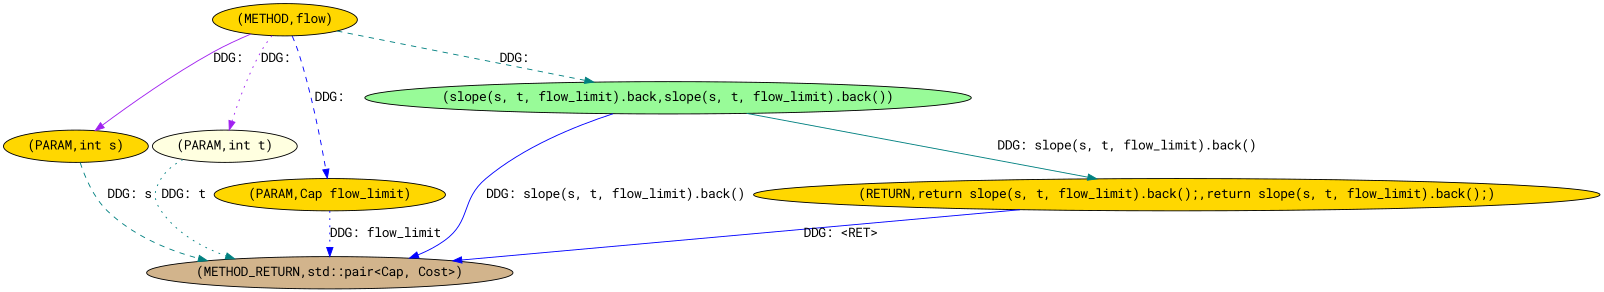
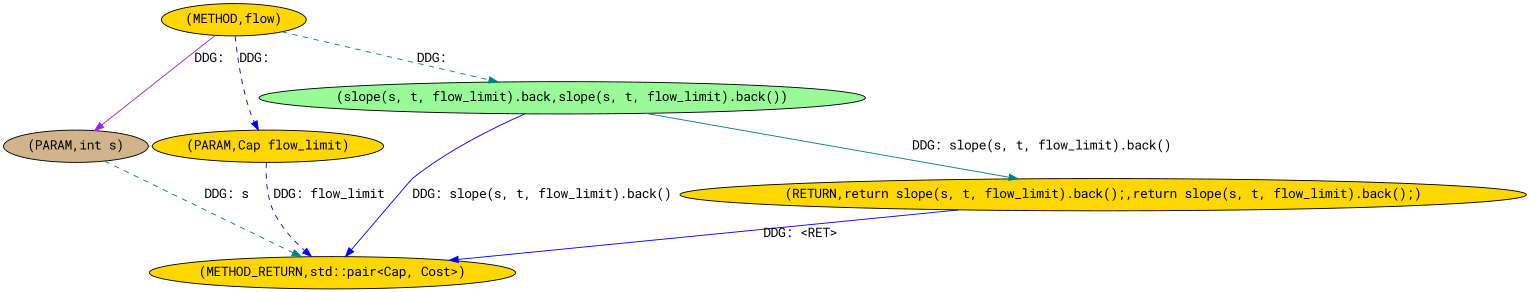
  digraph {
    fontname="Roboto Mono"
    node [fillcolor=gold fontname="Roboto Mono" style=filled]
    edge [color=blue fontname="Roboto Mono" style=solid]
    n1 [label="(METHOD,flow)"]
-   n2 [label="(PARAM,int s)"]
-   n3 [fillcolor=lightyellow label="(PARAM,int t)"]
+   n2 [fillcolor=tan label="(PARAM,int s)"]
    n4 [label="(PARAM,Cap flow_limit)"]
    n5 [fillcolor=palegreen label="(slope(s, t, flow_limit).back,slope(s, t, flow_limit).back())"]
-   n6 [fillcolor=tan label="(METHOD_RETURN,std::pair<Cap, Cost>)"]
+   n6 [label="(METHOD_RETURN,std::pair<Cap, Cost>)"]
    n7 [label="(RETURN,return slope(s, t, flow_limit).back();,return slope(s, t, flow_limit).back();)"]
    n1 -> n2 [color=purple label="DDG: "]
-   n1 -> n3 [color=purple label="DDG: " style=dotted]
    n1 -> n4 [label="DDG: " style=dashed]
    n1 -> n5 [color=teal label="DDG: " style=dashed]
    n2 -> n6 [color=teal label="DDG: s" style=dashed]
-   n3 -> n6 [color=teal label="DDG: t" style=dotted]
-   n4 -> n6 [label="DDG: flow_limit" style=dotted]
+   n4 -> n6 [label="DDG: flow_limit" style=dashed]
    n5 -> n6 [label="DDG: slope(s, t, flow_limit).back()"]
    n5 -> n7 [color=teal label="DDG: slope(s, t, flow_limit).back()"]
    n7 -> n6 [label="DDG: <RET>"]
  }
